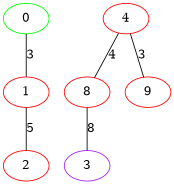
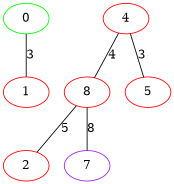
  graph {
    node [color=red weight=1]
    0 [color=green weight=2]
    1
    2
    n4 [label=8]
    4
-   5 [label=9]
-   7 [color=purple weight=4 label=3]
+   5
+   7 [color=purple weight=4]
    0 -- 1 [label=3]
-   1 -- 2 [label=5]
+   n4 -- 2 [label=5]
    n4 -- 7 [label=8]
    4 -- n4 [label=4]
    4 -- 5 [label=3]
  }
